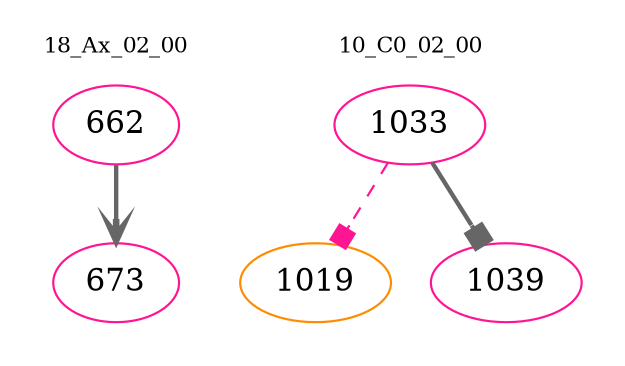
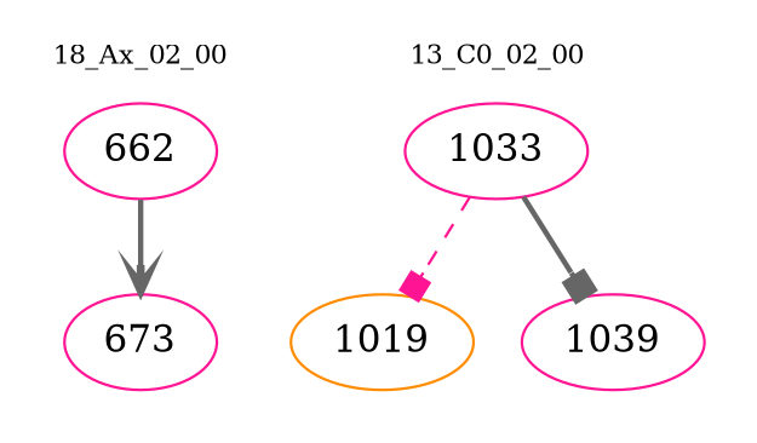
  digraph {
    node [color=deeppink]
    edge [arrowhead=box color=gray40 style=bold]
    n1 [label=662]
    n2 [label=673]
    n3 [label=1033]
    n4 [color=darkorange label=1019]
    n5 [label=1039]
    subgraph cluster_1 {
      color=white
      fontsize=10
      label="18_Ax_02_00"
      n1
      n2
    }
    subgraph cluster_2 {
      color=white
      fontsize=10
-     label="10_C0_02_00"
+     label="13_C0_02_00"
      n3
      n4
      n5
    }
    n1 -> n2 [arrowhead=vee]
    n3 -> n4 [color=deeppink style=dashed]
    n3 -> n5
  }
